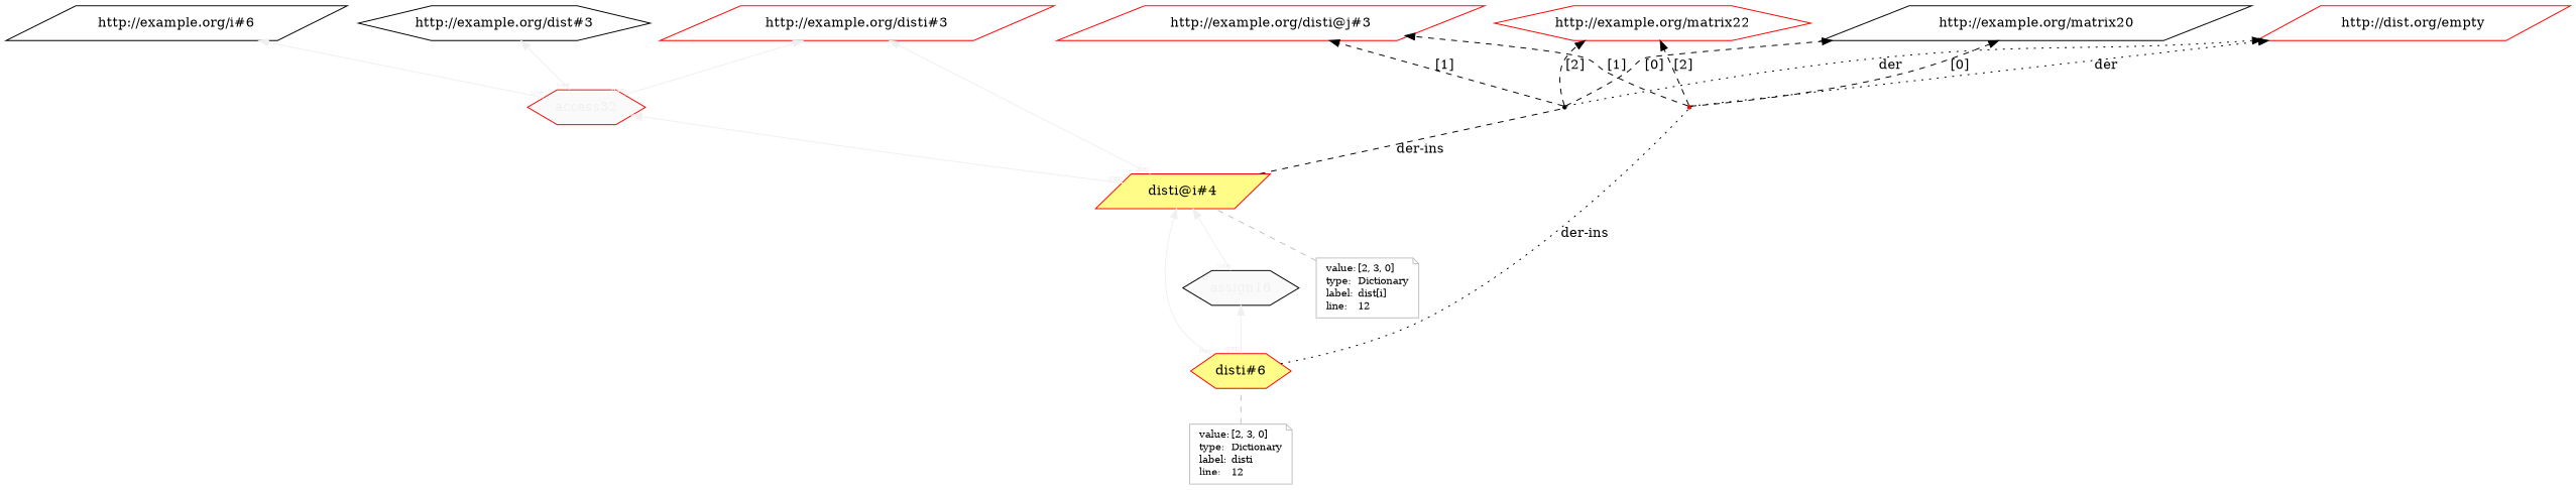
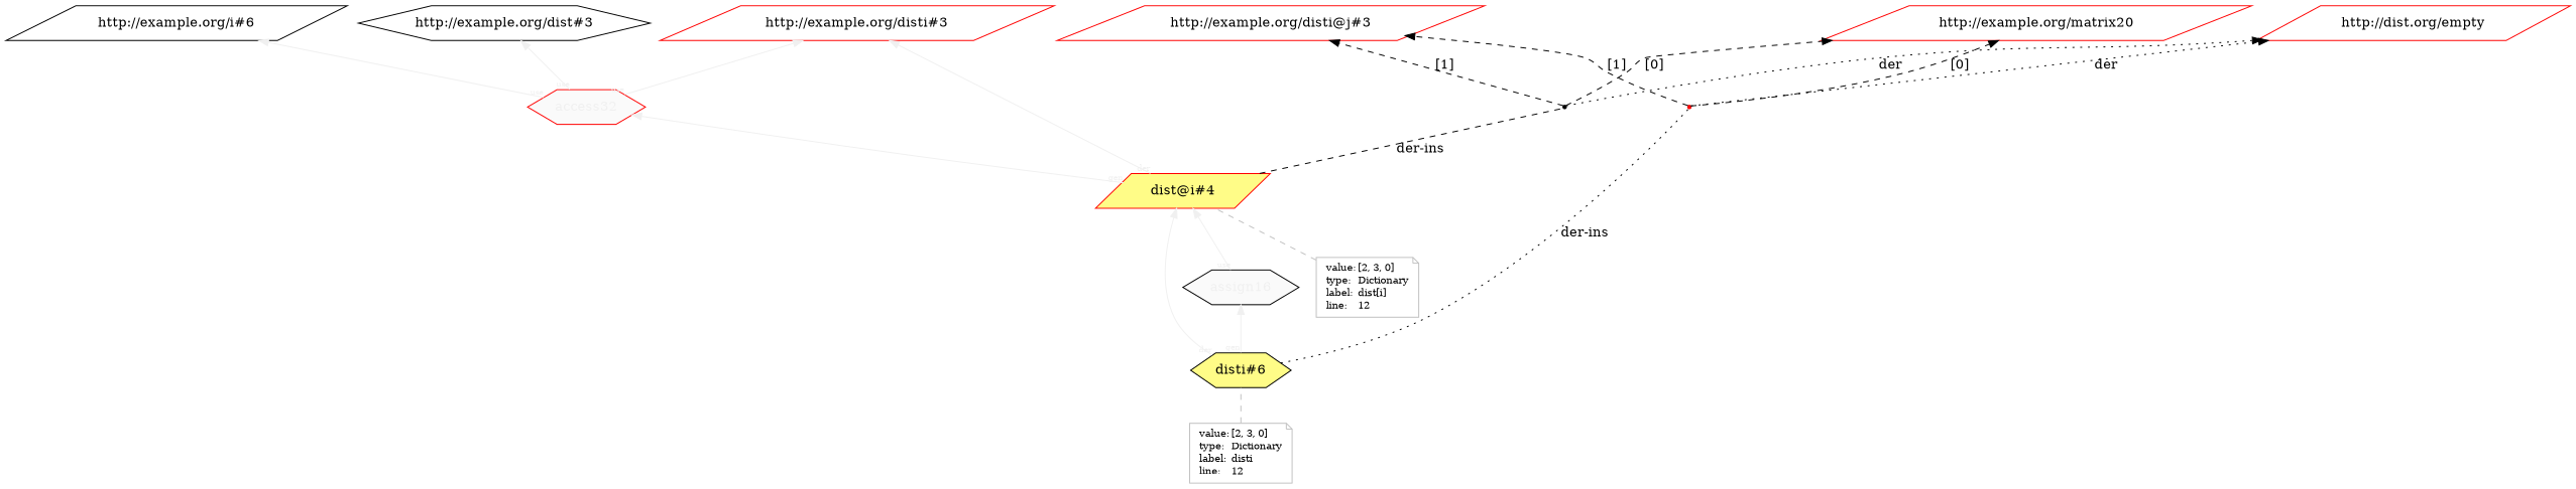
  digraph {
    rankdir=BT
    node [color=red shape=parallelogram]
    edge [rotation=20 style=dashed]
-   n1 [fillcolor="#FFFC87" label="disti@i#4" style=filled]
+   n1 [fillcolor="#FFFC87" label="dist@i#4" style=filled]
    bn0 [color=black shape=point]
    n3 [fillcolor="#FAFAFA" fontcolor="#F0F0F0" label=access32 shape=hexagon sides=4 style=filled]
    "http://example.org/disti#3"
    n5 [label="http://dist.org/empty"]
-   "http://example.org/matrix20" [color=black]
+   "http://example.org/matrix20"
    "http://example.org/disti@j#3"
-   "http://example.org/matrix22" [shape=hexagon]
    "http://example.org/dist#3" [color=black shape=hexagon]
    "http://example.org/i#6" [color=black]
    n11 [color=gray fontcolor=black fontsize=10 label=<<TABLE cellpadding="0" border="0"> 	<TR> 	    <TD align="left">value:</TD> 	    <TD align="left">[2, 3, 0]</TD> 	</TR> 	<TR> 	    <TD align="left">type:</TD> 	    <TD align="left">Dictionary</TD> 	</TR> 	<TR> 	    <TD align="left">label:</TD> 	    <TD align="left">dist[i]</TD> 	</TR> 	<TR> 	    <TD align="left">line:</TD> 	    <TD align="left">12</TD> 	</TR> </TABLE>> shape=note]
-   n12 [fillcolor="#FFFC87" label="disti#6" shape=hexagon style=filled]
+   n12 [color=black fillcolor="#FFFC87" label="disti#6" shape=hexagon style=filled]
    bn1 [shape=point]
    n14 [color=black fillcolor="#FAFAFA" fontcolor="#F0F0F0" label=assign16 shape=hexagon sides=4 style=filled]
    n15 [color=gray fontcolor=black fontsize=10 label=<<TABLE cellpadding="0" border="0"> 	<TR> 	    <TD align="left">value:</TD> 	    <TD align="left">[2, 3, 0]</TD> 	</TR> 	<TR> 	    <TD align="left">type:</TD> 	    <TD align="left">Dictionary</TD> 	</TR> 	<TR> 	    <TD align="left">label:</TD> 	    <TD align="left">disti</TD> 	</TR> 	<TR> 	    <TD align="left">line:</TD> 	    <TD align="left">12</TD> 	</TR> </TABLE>> shape=note]
    n1 -> bn0 [angle=60.0 arrowhead=none distance=1.5 fontsize=14 label="der-ins"]
    n1 -> n3 [color="#F0F0F0" fontcolor="#F0F0F0" labelangle=60.0 labeldistance=1.5 labelfontsize=8 taillabel=gen style=""]
    n1 -> "http://example.org/disti#3" [color="#F0F0F0" fontcolor="#F0F0F0" labelangle=60.0 labeldistance=1.5 labelfontsize=8 taillabel=der style=""]
    bn0 -> n5 [angle=60.0 distance=1.5 fontsize=14 label=der style=dotted]
    bn0 -> "http://example.org/matrix20" [angle=60.0 distance=1.5 fontsize=14 label="[0]"]
    bn0 -> "http://example.org/disti@j#3" [angle=60.0 distance=1.5 fontsize=14 label="[1]"]
-   bn0 -> "http://example.org/matrix22" [angle=60.0 distance=1.5 fontsize=14 label="[2]"]
    n3 -> "http://example.org/disti#3" [color="#F0F0F0" fontcolor="#F0F0F0" labelangle=60.0 labeldistance=1.5 labelfontsize=8 taillabel=use style=""]
    n3 -> "http://example.org/dist#3" [color="#F0F0F0" fontcolor="#F0F0F0" labelangle=60.0 labeldistance=1.5 labelfontsize=8 taillabel=use style=""]
    n3 -> "http://example.org/i#6" [color="#F0F0F0" fontcolor="#F0F0F0" labelangle=60.0 labeldistance=1.5 labelfontsize=8 taillabel=use style=""]
    n11 -> n1 [arrowhead=none color=gray rotation=""]
    n12 -> n1 [color="#F0F0F0" fontcolor="#F0F0F0" labelangle=60.0 labeldistance=1.5 labelfontsize=8 taillabel=der style=""]
    n12 -> bn1 [angle=60.0 arrowhead=none distance=1.5 fontsize=14 label="der-ins" style=dotted]
    n12 -> n14 [color="#F0F0F0" fontcolor="#F0F0F0" labelangle=60.0 labeldistance=1.5 labelfontsize=8 taillabel=gen style=""]
    bn1 -> n5 [angle=60.0 distance=1.5 fontsize=14 label=der style=dotted]
    bn1 -> "http://example.org/matrix20" [angle=60.0 distance=1.5 fontsize=14 label="[0]"]
    bn1 -> "http://example.org/disti@j#3" [angle=60.0 distance=1.5 fontsize=14 label="[1]"]
-   bn1 -> "http://example.org/matrix22" [angle=60.0 distance=1.5 fontsize=14 label="[2]"]
    n14 -> n1 [color="#F0F0F0" fontcolor="#F0F0F0" labelangle=60.0 labeldistance=1.5 labelfontsize=8 taillabel=use style=""]
    n15 -> n12 [arrowhead=none color=gray rotation=""]
  }
